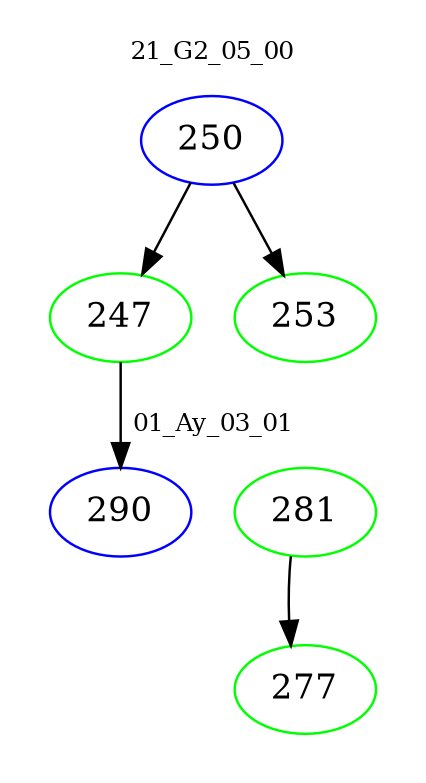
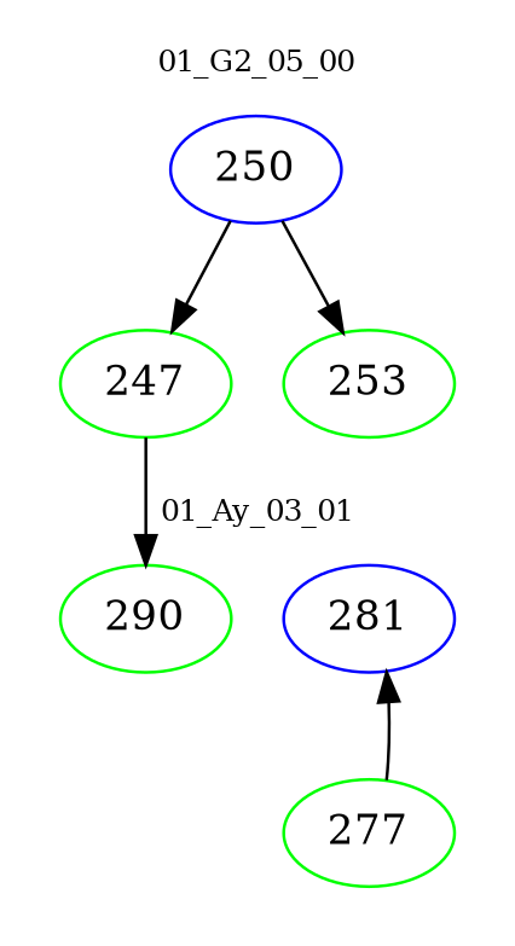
  digraph {
    node [color=green]
    edge [color=black]
-   n1 [label=281]
+   n1 [color=blue label=281]
    n2 [label=277]
-   n3 [color=blue label=290]
+   n3 [label=290]
    n4 [color=blue label=250]
    n5 [label=247]
    n6 [label=253]
    subgraph cluster_1 {
      color=white
      fontsize=10
      label="01_Ay_03_01"
      n1
      n2
      n3
    }
    subgraph cluster_2 {
      color=white
      fontsize=10
-     label="21_G2_05_00"
+     label="01_G2_05_00"
      n4
      n5
      n6
    }
-   n1 -> n2
+   n2 -> n1
    n4 -> n5
    n4 -> n6
    n5 -> n3
  }
